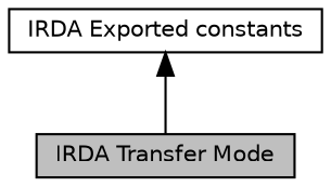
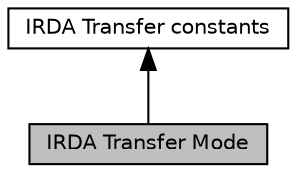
  digraph {
    rankdir=TB
    node [color=black fontname=Helvetica fontsize=10 shape=box style=filled]
    n1 [fillcolor=grey75 fontcolor=black height=0.2 label="IRDA Transfer Mode" width=0.4]
-   n2 [fillcolor=white height=0.2 label="IRDA Exported constants" width=0.4]
+   n2 [fillcolor=white height=0.2 label="IRDA Transfer constants" width=0.4]
    n2 -> n1 [dir=back fontname=Helvetica fontsize=10 labelfontname=Helvetica labelfontsize=10 shape=plaintext style=solid]
  }
